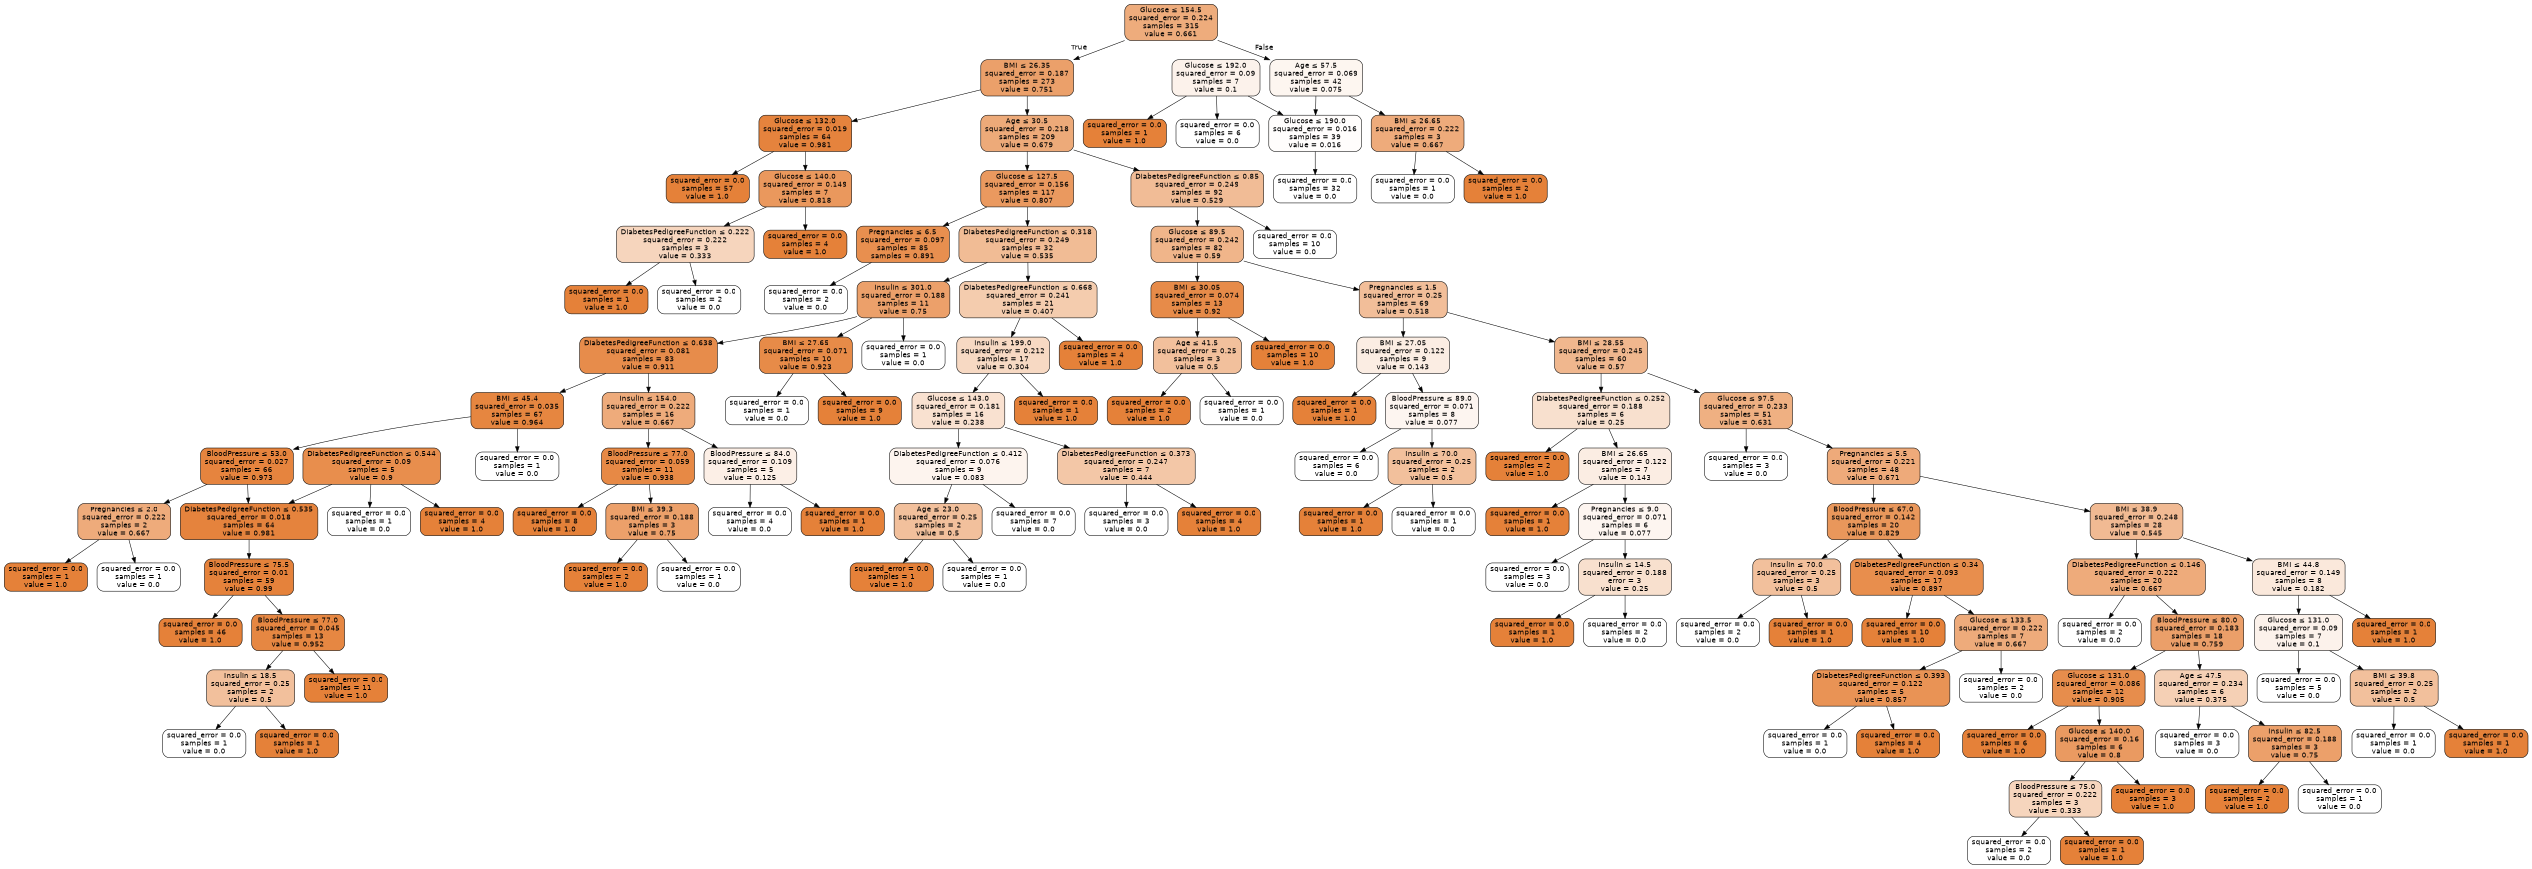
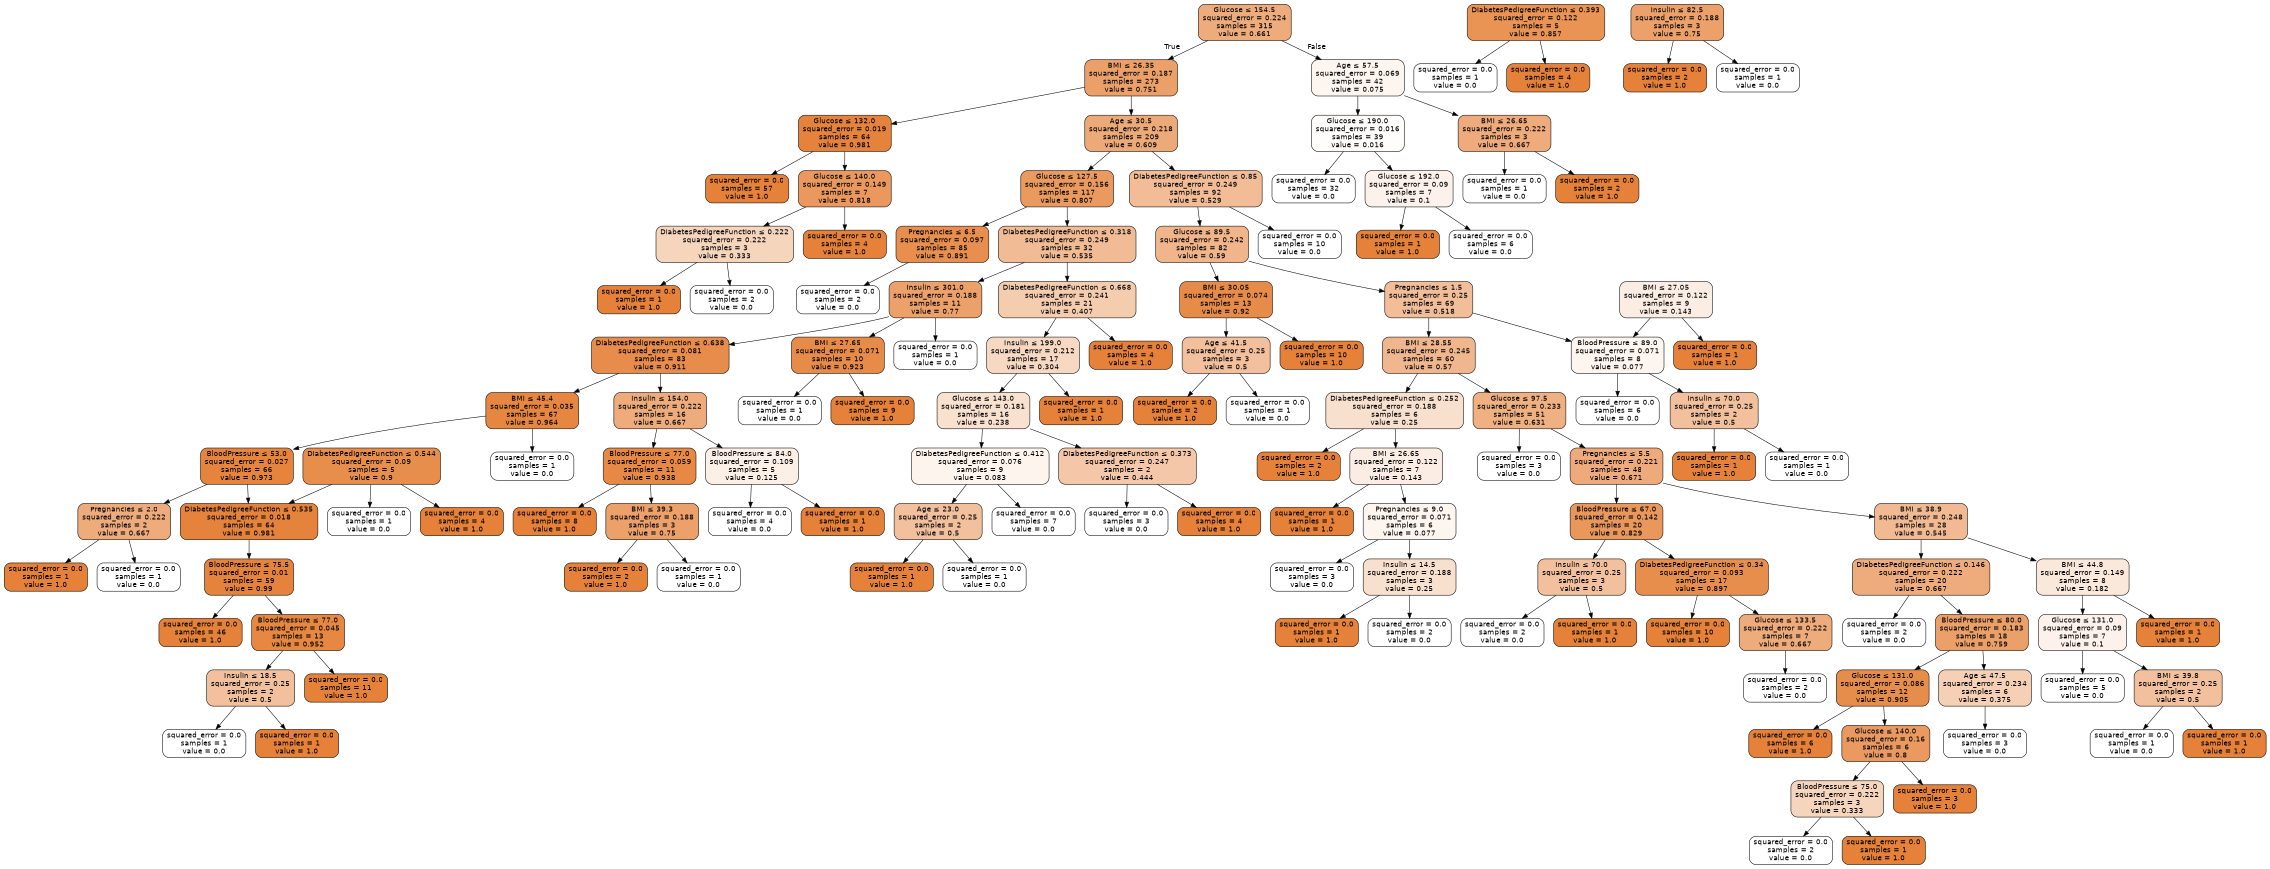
  digraph {
    node [color=black fillcolor="#e58139" fontname=helvetica shape=box style="filled, rounded"]
    edge [fontname=helvetica]
    n1 [fillcolor="#eeac7c" label=<Glucose &le; 154.5<br/>squared_error = 0.224<br/>samples = 315<br/>value = 0.661>]
    n2 [fillcolor="#eba06a" label=<BMI &le; 26.35<br/>squared_error = 0.187<br/>samples = 273<br/>value = 0.751>]
    n3 [fillcolor="#fdf6f0" label=<Age &le; 57.5<br/>squared_error = 0.069<br/>samples = 42<br/>value = 0.075>]
    n4 [fillcolor="#e5833d" label=<Glucose &le; 132.0<br/>squared_error = 0.019<br/>samples = 64<br/>value = 0.981>]
-   n5 [fillcolor="#edaa79" label=<Age &le; 30.5<br/>squared_error = 0.218<br/>samples = 209<br/>value = 0.679>]
+   n5 [fillcolor="#edaa79" label=<Age &le; 30.5<br/>squared_error = 0.218<br/>samples = 209<br/>value = 0.609>]
    n6 [fillcolor="#fffdfc" label=<Glucose &le; 190.0<br/>squared_error = 0.016<br/>samples = 39<br/>value = 0.016>]
    n7 [fillcolor="#eeab7b" label=<BMI &le; 26.65<br/>squared_error = 0.222<br/>samples = 3<br/>value = 0.667>]
    n8 [label=<squared_error = 0.0<br/>samples = 57<br/>value = 1.0>]
    n9 [fillcolor="#ea985d" label=<Glucose &le; 140.0<br/>squared_error = 0.149<br/>samples = 7<br/>value = 0.818>]
    n10 [fillcolor="#ea995f" label=<Glucose &le; 127.5<br/>squared_error = 0.156<br/>samples = 117<br/>value = 0.807>]
    n11 [fillcolor="#f1bc96" label=<DiabetesPedigreeFunction &le; 0.85<br/>squared_error = 0.249<br/>samples = 92<br/>value = 0.529>]
    n12 [fillcolor="#f6d5bd" label=<DiabetesPedigreeFunction &le; 0.222<br/>squared_error = 0.222<br/>samples = 3<br/>value = 0.333>]
    n13 [label=<squared_error = 0.0<br/>samples = 4<br/>value = 1.0>]
    n14 [label=<squared_error = 0.0<br/>samples = 1<br/>value = 1.0>]
    n15 [fillcolor="#ffffff" label=<squared_error = 0.0<br/>samples = 2<br/>value = 0.0>]
-   n16 [fillcolor="#e88f4f" label=<Pregnancies &le; 6.5<br/>squared_error = 0.097<br/>samples = 85<br/>samples = 0.891>]
+   n16 [fillcolor="#e88f4f" label=<Pregnancies &le; 6.5<br/>squared_error = 0.097<br/>samples = 85<br/>value = 0.891>]
    n17 [fillcolor="#f1bc95" label=<DiabetesPedigreeFunction &le; 0.318<br/>squared_error = 0.249<br/>samples = 32<br/>value = 0.535>]
    n18 [fillcolor="#f0b58a" label=<Glucose &le; 89.5<br/>squared_error = 0.242<br/>samples = 82<br/>value = 0.59>]
    n19 [fillcolor="#ffffff" label=<squared_error = 0.0<br/>samples = 10<br/>value = 0.0>]
    n20 [fillcolor="#ffffff" label=<squared_error = 0.0<br/>samples = 2<br/>value = 0.0>]
-   n21 [fillcolor="#eca06a" label=<Insulin &le; 301.0<br/>squared_error = 0.188<br/>samples = 11<br/>value = 0.75>]
+   n21 [fillcolor="#eca06a" label=<Insulin &le; 301.0<br/>squared_error = 0.188<br/>samples = 11<br/>value = 0.77>]
    n22 [fillcolor="#f4ccae" label=<DiabetesPedigreeFunction &le; 0.668<br/>squared_error = 0.241<br/>samples = 21<br/>value = 0.407>]
    n23 [fillcolor="#e78c4b" label=<DiabetesPedigreeFunction &le; 0.638<br/>squared_error = 0.081<br/>samples = 83<br/>value = 0.911>]
    n24 [fillcolor="#e68640" label=<BMI &le; 45.4<br/>squared_error = 0.035<br/>samples = 67<br/>value = 0.964>]
    n25 [fillcolor="#eeab7b" label=<Insulin &le; 154.0<br/>squared_error = 0.222<br/>samples = 16<br/>value = 0.667>]
    n26 [fillcolor="#e6843e" label=<BloodPressure &le; 53.0<br/>squared_error = 0.027<br/>samples = 66<br/>value = 0.973>]
    n27 [fillcolor="#ffffff" label=<squared_error = 0.0<br/>samples = 1<br/>value = 0.0>]
    n28 [fillcolor="#e78945" label=<BloodPressure &le; 77.0<br/>squared_error = 0.059<br/>samples = 11<br/>value = 0.938>]
    n29 [fillcolor="#fcefe6" label=<BloodPressure &le; 84.0<br/>squared_error = 0.109<br/>samples = 5<br/>value = 0.125>]
    n30 [fillcolor="#eeab7b" label=<Pregnancies &le; 2.0<br/>squared_error = 0.222<br/>samples = 2<br/>value = 0.667>]
    n31 [fillcolor="#e5833d" label=<DiabetesPedigreeFunction &le; 0.535<br/>squared_error = 0.018<br/>samples = 64<br/>value = 0.981>]
    n32 [label=<squared_error = 0.0<br/>samples = 1<br/>value = 1.0>]
    n33 [fillcolor="#ffffff" label=<squared_error = 0.0<br/>samples = 1<br/>value = 0.0>]
    n34 [fillcolor="#e5823b" label=<BloodPressure &le; 75.5<br/>squared_error = 0.01<br/>samples = 59<br/>value = 0.99>]
    n35 [label=<squared_error = 0.0<br/>samples = 46<br/>value = 1.0>]
    n36 [fillcolor="#e68742" label=<BloodPressure &le; 77.0<br/>squared_error = 0.045<br/>samples = 13<br/>value = 0.952>]
    n37 [fillcolor="#e88e4d" label=<DiabetesPedigreeFunction &le; 0.544<br/>squared_error = 0.09<br/>samples = 5<br/>value = 0.9>]
    n38 [fillcolor="#ffffff" label=<squared_error = 0.0<br/>samples = 1<br/>value = 0.0>]
    n39 [label=<squared_error = 0.0<br/>samples = 4<br/>value = 1.0>]
    n40 [fillcolor="#f2c09c" label=<Insulin &le; 18.5<br/>squared_error = 0.25<br/>samples = 2<br/>value = 0.5>]
    n41 [label=<squared_error = 0.0<br/>samples = 11<br/>value = 1.0>]
    n42 [fillcolor="#ffffff" label=<squared_error = 0.0<br/>samples = 1<br/>value = 0.0>]
    n43 [label=<squared_error = 0.0<br/>samples = 1<br/>value = 1.0>]
    n44 [label=<squared_error = 0.0<br/>samples = 8<br/>value = 1.0>]
    n45 [fillcolor="#eca06a" label=<BMI &le; 39.3<br/>squared_error = 0.188<br/>samples = 3<br/>value = 0.75>]
    n46 [fillcolor="#ffffff" label=<squared_error = 0.0<br/>samples = 4<br/>value = 0.0>]
    n47 [label=<squared_error = 0.0<br/>samples = 1<br/>value = 1.0>]
    n48 [label=<squared_error = 0.0<br/>samples = 2<br/>value = 1.0>]
    n49 [fillcolor="#ffffff" label=<squared_error = 0.0<br/>samples = 1<br/>value = 0.0>]
    n50 [fillcolor="#e78b48" label=<BMI &le; 27.65<br/>squared_error = 0.071<br/>samples = 10<br/>value = 0.923>]
    n51 [fillcolor="#ffffff" label=<squared_error = 0.0<br/>samples = 1<br/>value = 0.0>]
    n52 [fillcolor="#f7d9c3" label=<Insulin &le; 199.0<br/>squared_error = 0.212<br/>samples = 17<br/>value = 0.304>]
    n53 [label=<squared_error = 0.0<br/>samples = 4<br/>value = 1.0>]
    n54 [fillcolor="#ffffff" label=<squared_error = 0.0<br/>samples = 1<br/>value = 0.0>]
    n55 [label=<squared_error = 0.0<br/>samples = 9<br/>value = 1.0>]
    n56 [fillcolor="#f9e1d0" label=<Glucose &le; 143.0<br/>squared_error = 0.181<br/>samples = 16<br/>value = 0.238>]
    n57 [label=<squared_error = 0.0<br/>samples = 1<br/>value = 1.0>]
    n58 [fillcolor="#fdf4ee" label=<DiabetesPedigreeFunction &le; 0.412<br/>squared_error = 0.076<br/>samples = 9<br/>value = 0.083>]
-   n59 [fillcolor="#f3c7a7" label=<DiabetesPedigreeFunction &le; 0.373<br/>squared_error = 0.247<br/>samples = 7<br/>value = 0.444>]
+   n59 [fillcolor="#f3c7a7" label=<DiabetesPedigreeFunction &le; 0.373<br/>squared_error = 0.247<br/>samples = 2<br/>value = 0.444>]
    n60 [fillcolor="#f2c09c" label=<Age &le; 23.0<br/>squared_error = 0.25<br/>samples = 2<br/>value = 0.5>]
    n61 [fillcolor="#ffffff" label=<squared_error = 0.0<br/>samples = 7<br/>value = 0.0>]
    n62 [fillcolor="#ffffff" label=<squared_error = 0.0<br/>samples = 3<br/>value = 0.0>]
    n63 [label=<squared_error = 0.0<br/>samples = 4<br/>value = 1.0>]
    n64 [label=<squared_error = 0.0<br/>samples = 1<br/>value = 1.0>]
    n65 [fillcolor="#ffffff" label=<squared_error = 0.0<br/>samples = 1<br/>value = 0.0>]
    n66 [fillcolor="#e78b49" label=<BMI &le; 30.05<br/>squared_error = 0.074<br/>samples = 13<br/>value = 0.92>]
    n67 [fillcolor="#f2be99" label=<Pregnancies &le; 1.5<br/>squared_error = 0.25<br/>samples = 69<br/>value = 0.518>]
    n68 [fillcolor="#f2c09c" label=<Age &le; 41.5<br/>squared_error = 0.25<br/>samples = 3<br/>value = 0.5>]
    n69 [label=<squared_error = 0.0<br/>samples = 10<br/>value = 1.0>]
    n70 [fillcolor="#fbede3" label=<BMI &le; 27.05<br/>squared_error = 0.122<br/>samples = 9<br/>value = 0.143>]
    n71 [fillcolor="#f0b78e" label=<BMI &le; 28.55<br/>squared_error = 0.245<br/>samples = 60<br/>value = 0.57>]
    n72 [label=<squared_error = 0.0<br/>samples = 2<br/>value = 1.0>]
    n73 [fillcolor="#ffffff" label=<squared_error = 0.0<br/>samples = 1<br/>value = 0.0>]
    n74 [label=<squared_error = 0.0<br/>samples = 1<br/>value = 1.0>]
    n75 [fillcolor="#fdf5f0" label=<BloodPressure &le; 89.0<br/>squared_error = 0.071<br/>samples = 8<br/>value = 0.077>]
    n76 [fillcolor="#f8e0ce" label=<DiabetesPedigreeFunction &le; 0.252<br/>squared_error = 0.188<br/>samples = 6<br/>value = 0.25>]
    n77 [fillcolor="#efb082" label=<Glucose &le; 97.5<br/>squared_error = 0.233<br/>samples = 51<br/>value = 0.631>]
    n78 [fillcolor="#ffffff" label=<squared_error = 0.0<br/>samples = 6<br/>value = 0.0>]
    n79 [fillcolor="#f2c09c" label=<Insulin &le; 70.0<br/>squared_error = 0.25<br/>samples = 2<br/>value = 0.5>]
    n80 [label=<squared_error = 0.0<br/>samples = 1<br/>value = 1.0>]
    n81 [fillcolor="#ffffff" label=<squared_error = 0.0<br/>samples = 1<br/>value = 0.0>]
    n82 [label=<squared_error = 0.0<br/>samples = 2<br/>value = 1.0>]
    n83 [fillcolor="#fbede3" label=<BMI &le; 26.65<br/>squared_error = 0.122<br/>samples = 7<br/>value = 0.143>]
    n84 [fillcolor="#ffffff" label=<squared_error = 0.0<br/>samples = 3<br/>value = 0.0>]
    n85 [fillcolor="#eeaa7a" label=<Pregnancies &le; 5.5<br/>squared_error = 0.221<br/>samples = 48<br/>value = 0.671>]
    n86 [label=<squared_error = 0.0<br/>samples = 1<br/>value = 1.0>]
    n87 [fillcolor="#fdf5f0" label=<Pregnancies &le; 9.0<br/>squared_error = 0.071<br/>samples = 6<br/>value = 0.077>]
    n88 [fillcolor="#ffffff" label=<squared_error = 0.0<br/>samples = 3<br/>value = 0.0>]
-   n89 [fillcolor="#f8e0ce" label=<Insulin &le; 14.5<br/>squared_error = 0.188<br/>error = 3<br/>value = 0.25>]
+   n89 [fillcolor="#f8e0ce" label=<Insulin &le; 14.5<br/>squared_error = 0.188<br/>samples = 3<br/>value = 0.25>]
    n90 [label=<squared_error = 0.0<br/>samples = 1<br/>value = 1.0>]
    n91 [fillcolor="#ffffff" label=<squared_error = 0.0<br/>samples = 2<br/>value = 0.0>]
    n92 [fillcolor="#e9975b" label=<BloodPressure &le; 67.0<br/>squared_error = 0.142<br/>samples = 20<br/>value = 0.829>]
    n93 [fillcolor="#f1ba93" label=<BMI &le; 38.9<br/>squared_error = 0.248<br/>samples = 28<br/>value = 0.545>]
    n94 [fillcolor="#f2c09c" label=<Insulin &le; 70.0<br/>squared_error = 0.25<br/>samples = 3<br/>value = 0.5>]
    n95 [fillcolor="#e88e4d" label=<DiabetesPedigreeFunction &le; 0.34<br/>squared_error = 0.093<br/>samples = 17<br/>value = 0.897>]
    n96 [fillcolor="#eeab7b" label=<DiabetesPedigreeFunction &le; 0.146<br/>squared_error = 0.222<br/>samples = 20<br/>value = 0.667>]
    n97 [fillcolor="#fae8db" label=<BMI &le; 44.8<br/>squared_error = 0.149<br/>samples = 8<br/>value = 0.182>]
    n98 [fillcolor="#ffffff" label=<squared_error = 0.0<br/>samples = 2<br/>value = 0.0>]
    n99 [label=<squared_error = 0.0<br/>samples = 1<br/>value = 1.0>]
    n100 [label=<squared_error = 0.0<br/>samples = 10<br/>value = 1.0>]
    n101 [fillcolor="#eeab7b" label=<Glucose &le; 133.5<br/>squared_error = 0.222<br/>samples = 7<br/>value = 0.667>]
    n102 [fillcolor="#e99355" label=<DiabetesPedigreeFunction &le; 0.393<br/>squared_error = 0.122<br/>samples = 5<br/>value = 0.857>]
    n103 [fillcolor="#ffffff" label=<squared_error = 0.0<br/>samples = 2<br/>value = 0.0>]
    n104 [fillcolor="#ffffff" label=<squared_error = 0.0<br/>samples = 1<br/>value = 0.0>]
    n105 [label=<squared_error = 0.0<br/>samples = 4<br/>value = 1.0>]
    n106 [fillcolor="#ffffff" label=<squared_error = 0.0<br/>samples = 2<br/>value = 0.0>]
    n107 [fillcolor="#eb9f69" label=<BloodPressure &le; 80.0<br/>squared_error = 0.183<br/>samples = 18<br/>value = 0.759>]
    n108 [fillcolor="#fcf2eb" label=<Glucose &le; 131.0<br/>squared_error = 0.09<br/>samples = 7<br/>value = 0.1>]
    n109 [label=<squared_error = 0.0<br/>samples = 1<br/>value = 1.0>]
    n110 [fillcolor="#e78d4c" label=<Glucose &le; 131.0<br/>squared_error = 0.086<br/>samples = 12<br/>value = 0.905>]
    n111 [fillcolor="#f5d0b5" label=<Age &le; 47.5<br/>squared_error = 0.234<br/>samples = 6<br/>value = 0.375>]
    n112 [label=<squared_error = 0.0<br/>samples = 6<br/>value = 1.0>]
    n113 [fillcolor="#ea9a61" label=<Glucose &le; 140.0<br/>squared_error = 0.16<br/>samples = 6<br/>value = 0.8>]
    n114 [fillcolor="#ffffff" label=<squared_error = 0.0<br/>samples = 3<br/>value = 0.0>]
    n115 [fillcolor="#eca06a" label=<Insulin &le; 82.5<br/>squared_error = 0.188<br/>samples = 3<br/>value = 0.75>]
    n116 [fillcolor="#f6d5bd" label=<BloodPressure &le; 75.0<br/>squared_error = 0.222<br/>samples = 3<br/>value = 0.333>]
    n117 [label=<squared_error = 0.0<br/>samples = 3<br/>value = 1.0>]
    n118 [fillcolor="#ffffff" label=<squared_error = 0.0<br/>samples = 2<br/>value = 0.0>]
    n119 [label=<squared_error = 0.0<br/>samples = 1<br/>value = 1.0>]
    n120 [label=<squared_error = 0.0<br/>samples = 2<br/>value = 1.0>]
    n121 [fillcolor="#ffffff" label=<squared_error = 0.0<br/>samples = 1<br/>value = 0.0>]
    n122 [fillcolor="#ffffff" label=<squared_error = 0.0<br/>samples = 5<br/>value = 0.0>]
    n123 [fillcolor="#f2c09c" label=<BMI &le; 39.8<br/>squared_error = 0.25<br/>samples = 2<br/>value = 0.5>]
    n124 [fillcolor="#ffffff" label=<squared_error = 0.0<br/>samples = 1<br/>value = 0.0>]
    n125 [label=<squared_error = 0.0<br/>samples = 1<br/>value = 1.0>]
    n126 [fillcolor="#ffffff" label=<squared_error = 0.0<br/>samples = 32<br/>value = 0.0>]
    n127 [fillcolor="#fcf2eb" label=<Glucose &le; 192.0<br/>squared_error = 0.09<br/>samples = 7<br/>value = 0.1>]
    n128 [fillcolor="#ffffff" label=<squared_error = 0.0<br/>samples = 1<br/>value = 0.0>]
    n129 [label=<squared_error = 0.0<br/>samples = 2<br/>value = 1.0>]
    n130 [label=<squared_error = 0.0<br/>samples = 1<br/>value = 1.0>]
    n131 [fillcolor="#ffffff" label=<squared_error = 0.0<br/>samples = 6<br/>value = 0.0>]
    n1 -> n2 [headlabel=True labelangle=45 labeldistance=2.5]
    n1 -> n3 [headlabel=False labelangle=-45 labeldistance=2.5]
    n2 -> n4
    n2 -> n5
    n3 -> n6
    n3 -> n7
    n4 -> n8
    n4 -> n9
    n5 -> n10
    n5 -> n11
    n6 -> n126
-   n127 -> n6
+   n6 -> n127
    n7 -> n128
    n7 -> n129
    n9 -> n12
    n9 -> n13
    n10 -> n16
    n10 -> n17
    n11 -> n18
    n11 -> n19
    n12 -> n14
    n12 -> n15
    n16 -> n20
    n17 -> n21
    n17 -> n22
    n18 -> n66
    n18 -> n67
    n21 -> n23
    n21 -> n50
    n21 -> n51
    n22 -> n52
    n22 -> n53
    n23 -> n24
    n23 -> n25
    n24 -> n26
    n24 -> n27
    n25 -> n28
    n25 -> n29
    n26 -> n30
    n26 -> n31
    n28 -> n44
    n28 -> n45
    n29 -> n46
    n29 -> n47
    n30 -> n32
    n30 -> n33
    n31 -> n34
    n34 -> n35
    n34 -> n36
    n36 -> n40
    n36 -> n41
    n37 -> n31
    n37 -> n38
    n37 -> n39
    n40 -> n42
    n40 -> n43
    n45 -> n48
    n45 -> n49
    n50 -> n54
    n50 -> n55
    n52 -> n56
    n52 -> n57
    n56 -> n58
    n56 -> n59
    n58 -> n60
    n58 -> n61
    n59 -> n62
    n59 -> n63
    n60 -> n64
    n60 -> n65
    n66 -> n68
    n66 -> n69
-   n67 -> n70
+   n67 -> n75
    n67 -> n71
    n68 -> n72
    n68 -> n73
    n70 -> n74
    n70 -> n75
    n71 -> n76
    n71 -> n77
    n75 -> n78
    n75 -> n79
    n76 -> n82
    n76 -> n83
    n77 -> n84
    n77 -> n85
    n79 -> n80
    n79 -> n81
    n83 -> n86
    n83 -> n87
    n85 -> n92
    n85 -> n93
    n87 -> n88
    n87 -> n89
    n89 -> n90
    n89 -> n91
    n92 -> n94
    n92 -> n95
    n93 -> n96
    n93 -> n97
    n94 -> n98
    n94 -> n99
    n95 -> n100
    n95 -> n101
    n96 -> n106
    n96 -> n107
    n97 -> n108
    n97 -> n109
-   n101 -> n102
    n101 -> n103
    n102 -> n104
    n102 -> n105
    n107 -> n110
    n107 -> n111
    n108 -> n122
    n108 -> n123
    n110 -> n112
    n110 -> n113
    n111 -> n114
-   n111 -> n115
    n113 -> n116
    n113 -> n117
    n115 -> n120
    n115 -> n121
    n116 -> n118
    n116 -> n119
    n123 -> n124
    n123 -> n125
    n127 -> n130
    n127 -> n131
  }
